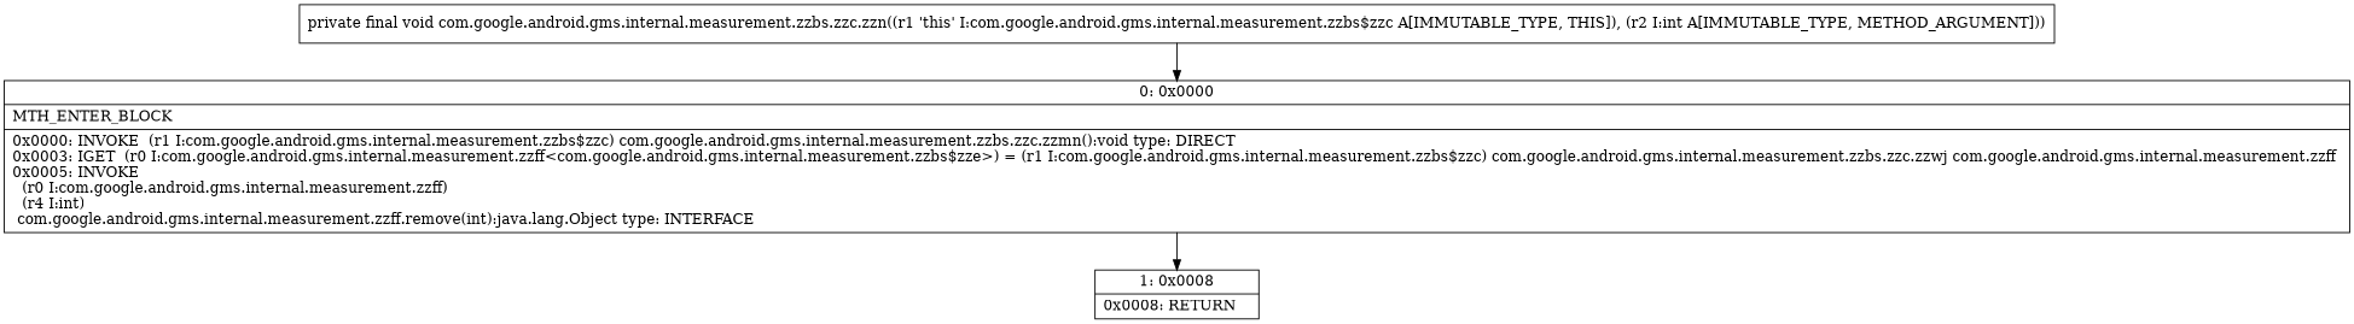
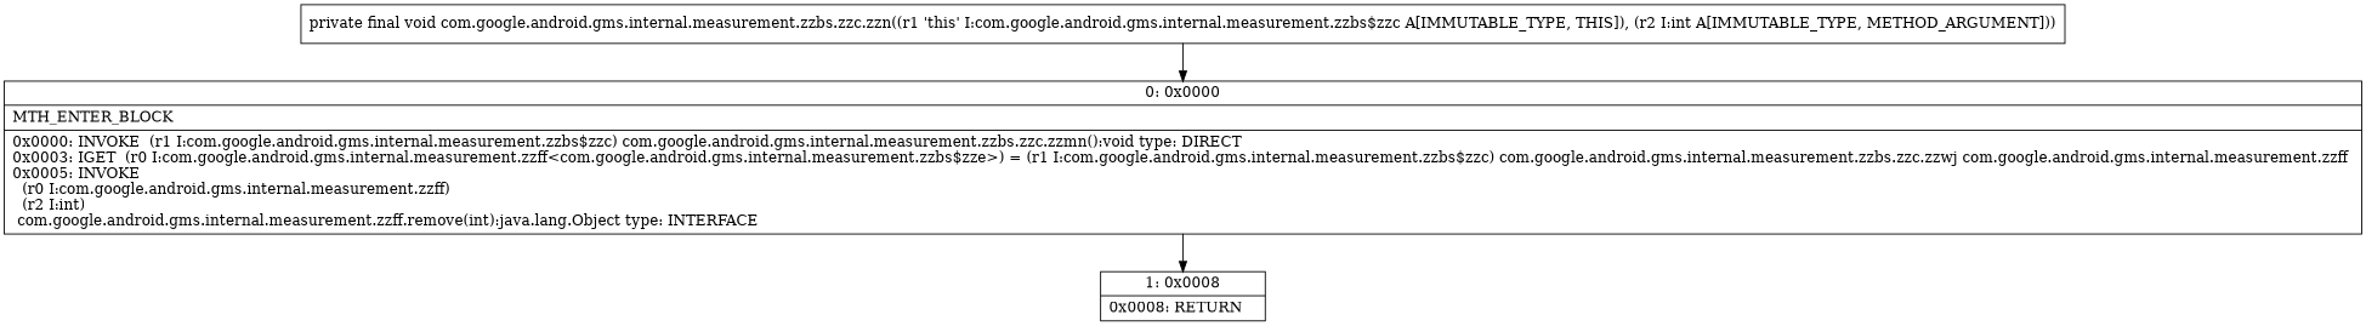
  digraph {
    node [shape=record]
-   n1 [label="{0\:\ 0x0000|MTH_ENTER_BLOCK\l|0x0000: INVOKE  (r1 I:com.google.android.gms.internal.measurement.zzbs$zzc) com.google.android.gms.internal.measurement.zzbs.zzc.zzmn():void type: DIRECT \l0x0003: IGET  (r0 I:com.google.android.gms.internal.measurement.zzff\<com.google.android.gms.internal.measurement.zzbs$zze\>) = (r1 I:com.google.android.gms.internal.measurement.zzbs$zzc) com.google.android.gms.internal.measurement.zzbs.zzc.zzwj com.google.android.gms.internal.measurement.zzff \l0x0005: INVOKE  \l  (r0 I:com.google.android.gms.internal.measurement.zzff)\l  (r4 I:int)\l com.google.android.gms.internal.measurement.zzff.remove(int):java.lang.Object type: INTERFACE \l}"]
+   n1 [label="{0\:\ 0x0000|MTH_ENTER_BLOCK\l|0x0000: INVOKE  (r1 I:com.google.android.gms.internal.measurement.zzbs$zzc) com.google.android.gms.internal.measurement.zzbs.zzc.zzmn():void type: DIRECT \l0x0003: IGET  (r0 I:com.google.android.gms.internal.measurement.zzff\<com.google.android.gms.internal.measurement.zzbs$zze\>) = (r1 I:com.google.android.gms.internal.measurement.zzbs$zzc) com.google.android.gms.internal.measurement.zzbs.zzc.zzwj com.google.android.gms.internal.measurement.zzff \l0x0005: INVOKE  \l  (r0 I:com.google.android.gms.internal.measurement.zzff)\l  (r2 I:int)\l com.google.android.gms.internal.measurement.zzff.remove(int):java.lang.Object type: INTERFACE \l}"]
    n2 [label="{1\:\ 0x0008|0x0008: RETURN   \l}"]
    n3 [label="{private final void com.google.android.gms.internal.measurement.zzbs.zzc.zzn((r1 'this' I:com.google.android.gms.internal.measurement.zzbs$zzc A[IMMUTABLE_TYPE, THIS]), (r2 I:int A[IMMUTABLE_TYPE, METHOD_ARGUMENT])) }"]
    n1 -> n2
    n3 -> n1
  }
